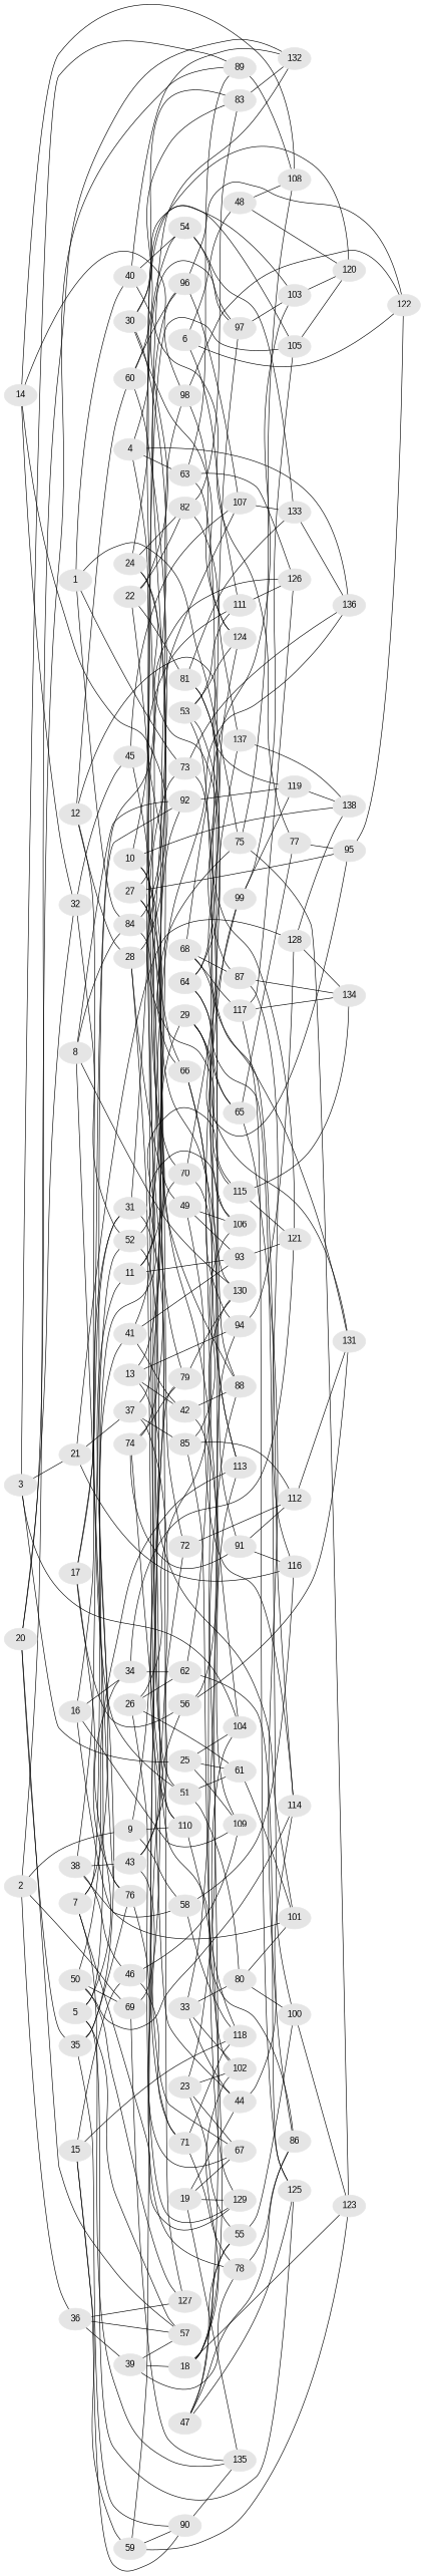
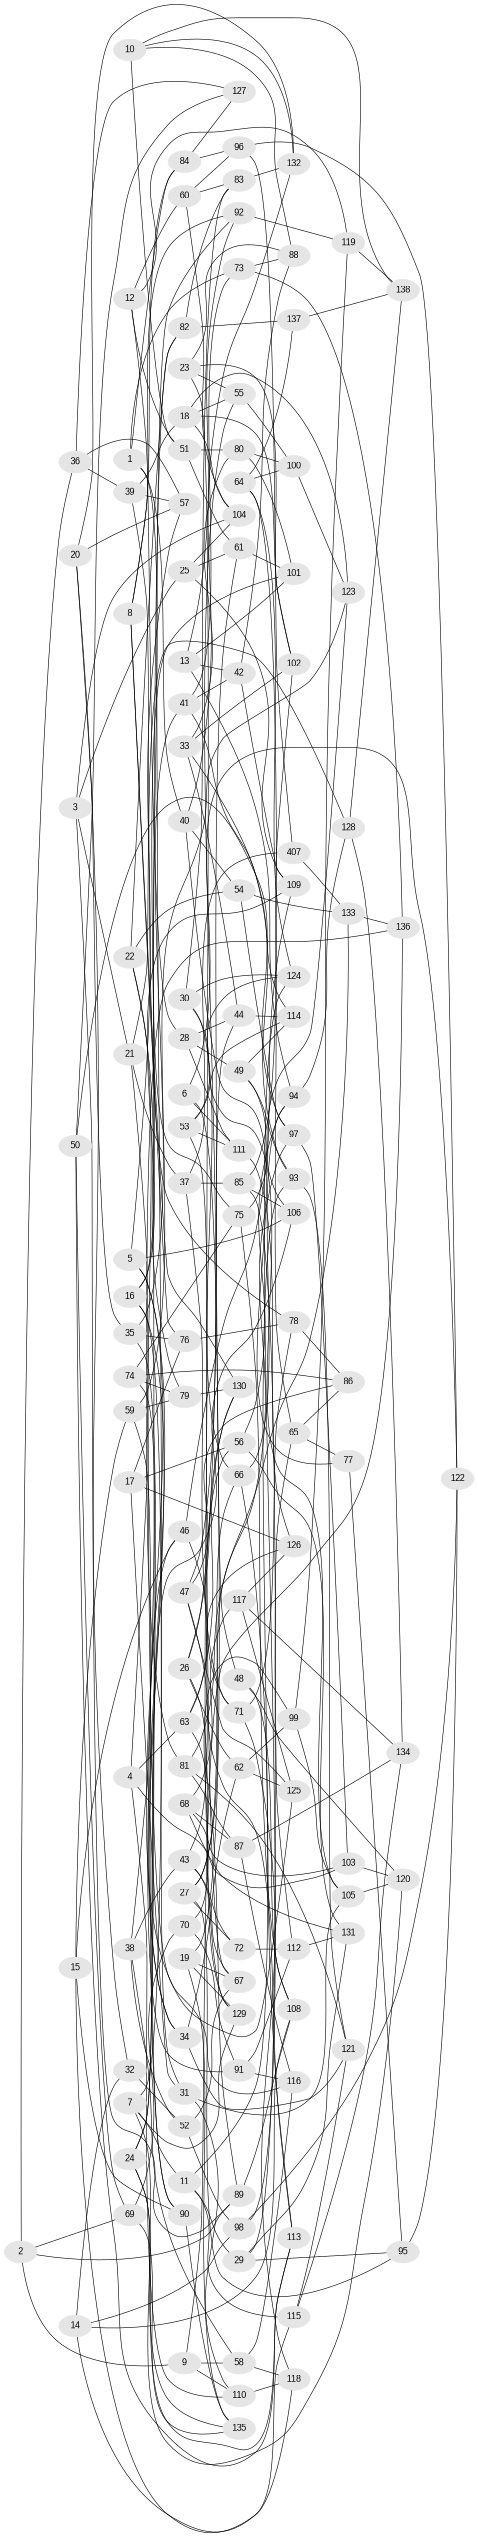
  graph {
    fontname="Liberation Sans"
    rankdir=LR
    node [color=gray90 fontname="Liberation Sans" style=filled]
    edge [fontname="Liberation Sans"]
    1
    40
    73
    75
    84
    132
    54
    77
    136
    88
    108
    123
    127
    96
    2
    9
    36
    69
    89
    110
    58
    57
    39
    135
    70
    3
    21
    25
    104
    37
    116
    128
    109
    61
    4
    63
    103
    130
    126
    120
    118
    5
    34
    106
    125
    62
    121
    6
    48
    111
    122
    72
    112
    7
    11
    92
    129
    29
    93
    115
    119
    8
    76
    78
    10
    51
    138
    80
    95
    65
    131
    134
    12
    28
    60
    44
    49
    83
    13
    42
    94
    101
    14
    32
    98
-   45
    52
    124
    15
    46
    59
    90
    71
    79
    16
    31
    105
    17
    56
    18
    55
    102
    100
    19
    67
    114
    20
    35
    41
    85
-   107
+   107 [label=407]
    22
    81
    82
    97
    133
    87
    137
    23
    24
    113
    26
    99
    27
    66
    86
    30
    33
    38
    43
    91
    47
    50
    53
    64
    68
    117
    74
    1 -- 40
    1 -- 73
    1 -- 75
    1 -- 84
    40 -- 132
    40 -- 54
    40 -- 77
    73 -- 136
    73 -- 88
    75 -- 108
    75 -- 123
    84 -- 127
    84 -- 96
    54 -- 97
    54 -- 133
    77 -- 95
    96 -- 122
    96 -- 107
    2 -- 9
    2 -- 36
    2 -- 69
    2 -- 89
    9 -- 136
    9 -- 110
    9 -- 58
    36 -- 127
    36 -- 57
    36 -- 39
    69 -- 135
    69 -- 70
    89 -- 108
    110 -- 118
    58 -- 116
    58 -- 118
    39 -- 57
    39 -- 78
    39 -- 18
    70 -- 99
    70 -- 91
    3 -- 89
    3 -- 21
    3 -- 25
    3 -- 104
    21 -- 37
    21 -- 116
    21 -- 128
    25 -- 104
    25 -- 109
    25 -- 61
    37 -- 71
    37 -- 85
    37 -- 107
    128 -- 138
    128 -- 134
    61 -- 101
    4 -- 136
    4 -- 110
    4 -- 63
    4 -- 103
    63 -- 89
    63 -- 130
    63 -- 126
    103 -- 120
    5 -- 57
    5 -- 34
    5 -- 106
    5 -- 125
    34 -- 62
    34 -- 121
    62 -- 125
    62 -- 99
    6 -- 48
    6 -- 111
    6 -- 122
    48 -- 108
    48 -- 120
    111 -- 126
    72 -- 112
    112 -- 131
    7 -- 135
    7 -- 11
    7 -- 92
    7 -- 129
    11 -- 29
    11 -- 93
    11 -- 115
    92 -- 119
    29 -- 95
    29 -- 65
    29 -- 131
    93 -- 121
    115 -- 121
    115 -- 134
    119 -- 138
    8 -- 84
    8 -- 130
    8 -- 92
    8 -- 76
    76 -- 78
    78 -- 86
    10 -- 132
    10 -- 88
    10 -- 51
    10 -- 138
    51 -- 61
    51 -- 80
    80 -- 101
    80 -- 100
    95 -- 122
    65 -- 77
    65 -- 86
    12 -- 119
    12 -- 51
    12 -- 28
    12 -- 60
    28 -- 111
    28 -- 44
    28 -- 49
    60 -- 96
    60 -- 104
    60 -- 83
    44 -- 114
    49 -- 106
    49 -- 93
    49 -- 114
    83 -- 132
    13 -- 92
    13 -- 42
    13 -- 94
    13 -- 101
    42 -- 88
    42 -- 109
    94 -- 128
    14 -- 108
    14 -- 115
    14 -- 32
    14 -- 98
-   32 -- 45
    32 -- 52
    98 -- 122
    98 -- 124
-   45 -- 70
-   45 -- 107
    52 -- 98
    52 -- 67
    15 -- 118
    15 -- 46
    15 -- 59
    15 -- 90
    46 -- 109
    46 -- 71
    59 -- 123
    59 -- 90
    59 -- 79
    90 -- 135
    71 -- 118
    71 -- 78
    79 -- 130
    16 -- 109
    16 -- 34
    16 -- 101
    16 -- 31
    31 -- 110
    31 -- 105
    105 -- 120
    17 -- 126
    17 -- 76
    17 -- 31
    17 -- 56
    56 -- 131
    56 -- 94
    18 -- 123
    18 -- 104
    18 -- 55
    18 -- 102
    55 -- 100
    100 -- 123
    19 -- 135
    19 -- 129
    19 -- 44
    19 -- 67
    20 -- 132
    20 -- 57
    20 -- 32
    20 -- 35
    35 -- 76
    35 -- 90
    35 -- 41
    41 -- 73
    41 -- 93
    41 -- 42
    85 -- 106
    85 -- 112
    85 -- 102
    107 -- 133
    22 -- 54
    22 -- 79
    22 -- 81
    22 -- 82
    81 -- 121
    81 -- 133
    81 -- 87
    82 -- 83
    82 -- 137
    97 -- 103
    133 -- 136
    87 -- 116
    87 -- 134
    137 -- 138
    23 -- 88
    23 -- 55
    23 -- 102
    23 -- 67
    24 -- 120
    24 -- 106
    24 -- 82
    24 -- 113
    26 -- 61
    26 -- 130
    26 -- 62
    26 -- 129
    99 -- 119
    99 -- 105
    27 -- 72
    27 -- 95
    27 -- 97
    27 -- 66
    66 -- 94
    66 -- 113
    30 -- 83
    30 -- 124
    30 -- 105
    30 -- 66
    33 -- 80
    33 -- 44
    33 -- 102
    33 -- 97
    38 -- 58
    38 -- 52
    38 -- 46
    38 -- 43
    43 -- 72
    43 -- 56
    43 -- 67
    91 -- 116
    91 -- 112
    47 -- 125
    47 -- 55
    47 -- 113
    47 -- 86
    50 -- 127
    50 -- 69
    50 -- 114
    50 -- 113
    53 -- 111
    53 -- 129
    53 -- 124
    53 -- 114
    64 -- 65
    64 -- 124
    64 -- 100
    64 -- 137
    68 -- 103
    68 -- 131
    68 -- 87
    68 -- 117
    117 -- 126
    117 -- 125
    117 -- 134
    74 -- 75
    74 -- 79
    74 -- 86
    74 -- 91
  }
